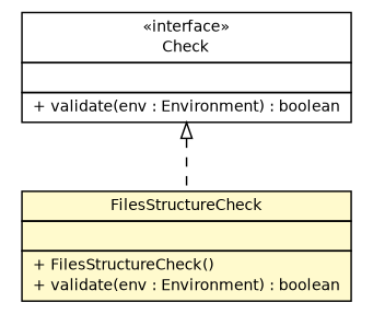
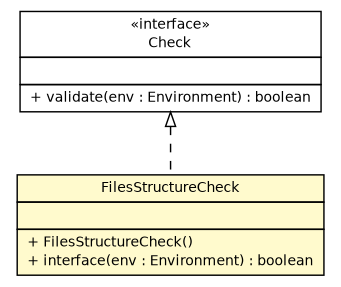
  digraph {
    nodesep=0.25
    ranksep=0.5
    node [fontcolor=black fontname=Helvetica fontsize=10.0 shape=plaintext]
    n1 [label=<<table title="com.rexsl.maven.Check" border="0" cellborder="1" cellspacing="0" cellpadding="2" port="p" href="../Check.html"> 		<tr><td><table border="0" cellspacing="0" cellpadding="1"> <tr><td align="center" balign="center"> &#171;interface&#187; </td></tr> <tr><td align="center" balign="center"> Check </td></tr> 		</table></td></tr> 		<tr><td><table border="0" cellspacing="0" cellpadding="1"> <tr><td align="left" balign="left">  </td></tr> 		</table></td></tr> 		<tr><td><table border="0" cellspacing="0" cellpadding="1"> <tr><td align="left" balign="left"> + validate(env : Environment) : boolean </td></tr> 		</table></td></tr> 		</table>>]
-   n2 [label=<<table title="com.rexsl.maven.checks.FilesStructureCheck" border="0" cellborder="1" cellspacing="0" cellpadding="2" port="p" bgcolor="lemonChiffon" href="./FilesStructureCheck.html"> 		<tr><td><table border="0" cellspacing="0" cellpadding="1"> <tr><td align="center" balign="center"> FilesStructureCheck </td></tr> 		</table></td></tr> 		<tr><td><table border="0" cellspacing="0" cellpadding="1"> <tr><td align="left" balign="left">  </td></tr> 		</table></td></tr> 		<tr><td><table border="0" cellspacing="0" cellpadding="1"> <tr><td align="left" balign="left"> + FilesStructureCheck() </td></tr> <tr><td align="left" balign="left"> + validate(env : Environment) : boolean </td></tr> 		</table></td></tr> 		</table>>]
+   n2 [label=<<table title="com.rexsl.maven.checks.FilesStructureCheck" border="0" cellborder="1" cellspacing="0" cellpadding="2" port="p" bgcolor="lemonChiffon" href="./FilesStructureCheck.html"> 		<tr><td><table border="0" cellspacing="0" cellpadding="1"> <tr><td align="center" balign="center"> FilesStructureCheck </td></tr> 		</table></td></tr> 		<tr><td><table border="0" cellspacing="0" cellpadding="1"> <tr><td align="left" balign="left">  </td></tr> 		</table></td></tr> 		<tr><td><table border="0" cellspacing="0" cellpadding="1"> <tr><td align="left" balign="left"> + FilesStructureCheck() </td></tr> <tr><td align="left" balign="left"> + interface(env : Environment) : boolean </td></tr> 		</table></td></tr> 		</table>>]
    n1 -> n2 [arrowtail=empty dir=back fontname=Helvetica fontsize=10 headport=p labelfontname=Helvetica labelfontsize=10 style=dashed tailport=p]
  }
